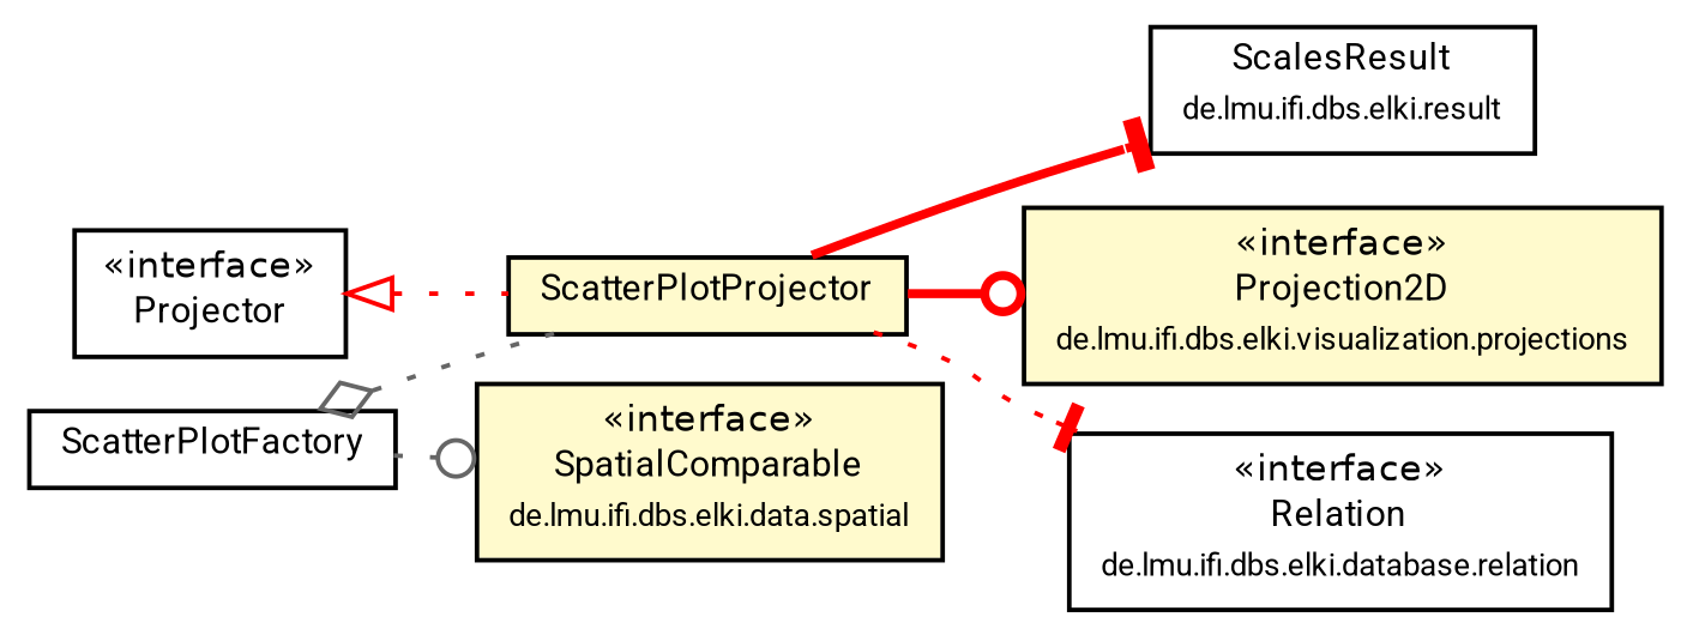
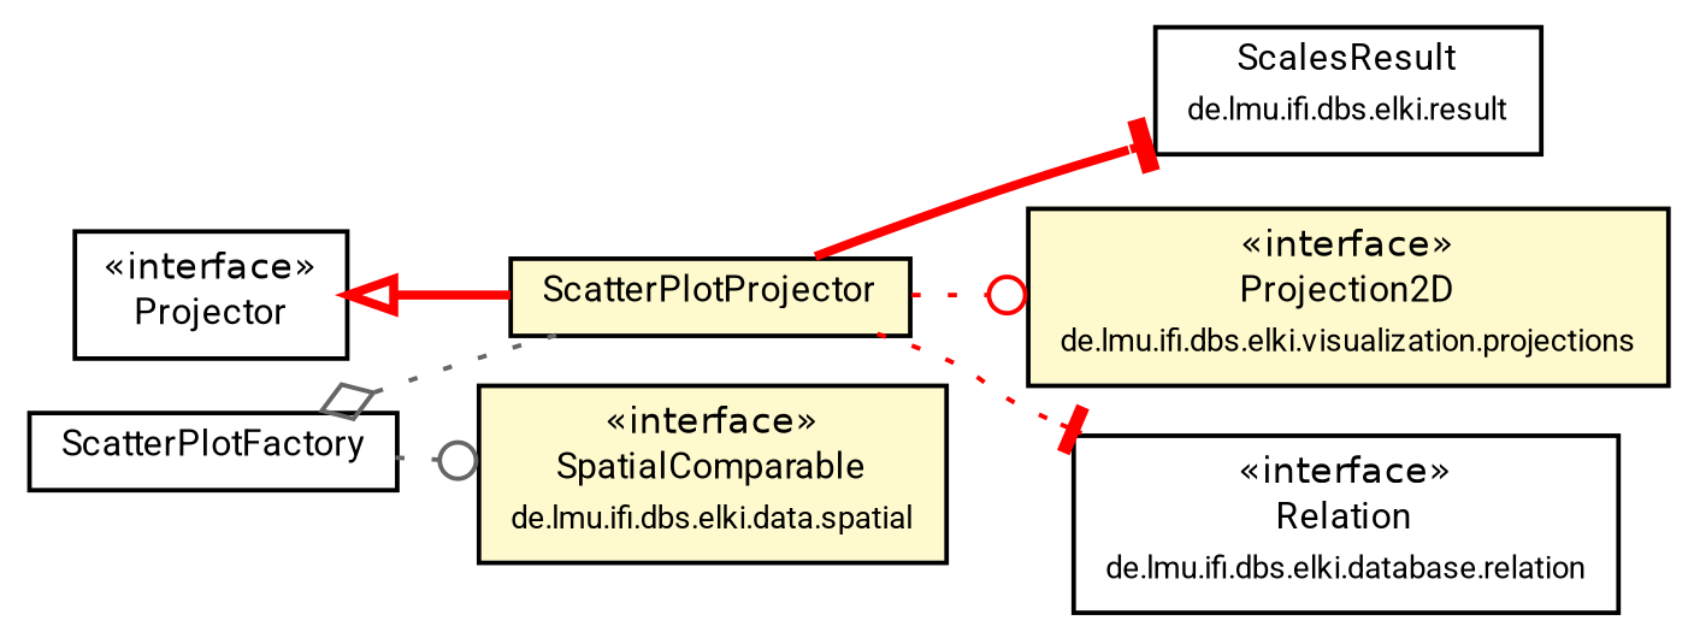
  digraph {
    fontname="DejaVu Sans"
    nodesep=0.15
    rankdir=LR
    ranksep=0.25
    node [fontcolor=black fontname="DejaVu Sans" fontsize=8 margin=0 shape=plaintext]
    edge [arrowhead=odot color=red fontname="DejaVu Sans" fontsize=7 labelfontname=Roboto labelfontsize=7 style=dotted weight=2]
    n1 [height=0 label=<<table title="de.lmu.ifi.dbs.elki.result.ScalesResult" border="0" cellborder="1" cellspacing="0" cellpadding="2" href="../../result/ScalesResult.html" target="_parent"> 		<tr><td><table border="0" cellspacing="0" cellpadding="1"> 		<tr><td align="center" balign="center"> <font face="Roboto">ScalesResult</font> </td></tr> 		<tr><td align="center" balign="center"> <font face="Roboto" point-size="7.0">de.lmu.ifi.dbs.elki.result</font> </td></tr> 		</table></td></tr> 		</table>> width=0]
    n2 [height=0 label=<<table title="de.lmu.ifi.dbs.elki.visualization.projector.ScatterPlotFactory" border="0" cellborder="1" cellspacing="0" cellpadding="2" href="ScatterPlotFactory.html" target="_parent"> 		<tr><td><table border="0" cellspacing="0" cellpadding="1"> 		<tr><td align="center" balign="center"> <font face="Roboto">ScatterPlotFactory</font> </td></tr> 		</table></td></tr> 		</table>> width=0]
    n3 [height=0 label=<<table title="de.lmu.ifi.dbs.elki.visualization.projector.ScatterPlotProjector" border="0" cellborder="1" cellspacing="0" cellpadding="2" bgcolor="lemonChiffon" href="ScatterPlotProjector.html" target="_parent"> 		<tr><td><table border="0" cellspacing="0" cellpadding="1"> 		<tr><td align="center" balign="center"> <font face="Roboto">ScatterPlotProjector</font> </td></tr> 		</table></td></tr> 		</table>> width=0]
    n4 [height=0 label=<<table title="de.lmu.ifi.dbs.elki.data.spatial.SpatialComparable" border="0" cellborder="1" cellspacing="0" cellpadding="2" bgcolor="LemonChiffon" href="../../data/spatial/SpatialComparable.html" target="_parent"> 		<tr><td><table border="0" cellspacing="0" cellpadding="1"> 		<tr><td align="center" balign="center"> &#171;interface&#187; </td></tr> 		<tr><td align="center" balign="center"> <font face="Roboto">SpatialComparable</font> </td></tr> 		<tr><td align="center" balign="center"> <font face="Roboto" point-size="7.0">de.lmu.ifi.dbs.elki.data.spatial</font> </td></tr> 		</table></td></tr> 		</table>> width=0]
    n5 [height=0 label=<<table title="de.lmu.ifi.dbs.elki.visualization.projections.Projection2D" border="0" cellborder="1" cellspacing="0" cellpadding="2" bgcolor="LemonChiffon" href="../projections/Projection2D.html" target="_parent"> 		<tr><td><table border="0" cellspacing="0" cellpadding="1"> 		<tr><td align="center" balign="center"> &#171;interface&#187; </td></tr> 		<tr><td align="center" balign="center"> <font face="Roboto">Projection2D</font> </td></tr> 		<tr><td align="center" balign="center"> <font face="Roboto" point-size="7.0">de.lmu.ifi.dbs.elki.visualization.projections</font> </td></tr> 		</table></td></tr> 		</table>> width=0]
    n6 [height=0 label=<<table title="de.lmu.ifi.dbs.elki.database.relation.Relation" border="0" cellborder="1" cellspacing="0" cellpadding="2" href="../../database/relation/Relation.html" target="_parent"> 		<tr><td><table border="0" cellspacing="0" cellpadding="1"> 		<tr><td align="center" balign="center"> &#171;interface&#187; </td></tr> 		<tr><td align="center" balign="center"> <font face="Roboto">Relation</font> </td></tr> 		<tr><td align="center" balign="center"> <font face="Roboto" point-size="7.0">de.lmu.ifi.dbs.elki.database.relation</font> </td></tr> 		</table></td></tr> 		</table>> width=0]
    n7 [height=0 label=<<table title="de.lmu.ifi.dbs.elki.visualization.projector.Projector" border="0" cellborder="1" cellspacing="0" cellpadding="2" href="Projector.html" target="_parent"> 		<tr><td><table border="0" cellspacing="0" cellpadding="1"> 		<tr><td align="center" balign="center"> &#171;interface&#187; </td></tr> 		<tr><td align="center" balign="center"> <font face="Roboto">Projector</font> </td></tr> 		</table></td></tr> 		</table>> width=0]
    n2 -> n3 [arrowhead=none arrowtail=ediamond color=gray40 dir=back weight=4]
    n2 -> n4 [color=gray40 weight=0]
    n3 -> n1 [arrowhead=tee style=bold]
-   n3 -> n5 [style=bold]
+   n3 -> n5
    n3 -> n6 [arrowhead=tee weight=1]
-   n7 -> n3 [arrowtail=empty dir=back weight=9 arrowhead=""]
+   n7 -> n3 [arrowtail=empty dir=back style=bold weight=9 arrowhead=""]
  }
